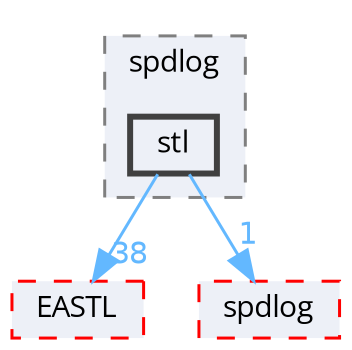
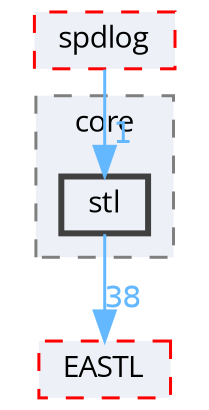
  digraph {
    compound=true
    fontname="Open Sans"
    node [color=red fillcolor="#edf0f7" fontname="Open Sans" fontsize=10 shape=box style="filled,dashed"]
    edge [color=steelblue1 fontcolor=steelblue1 fontname="Open Sans" fontsize=10 labeldistance=1.5 labelfontname=Helvetica labelfontsize=10]
    n1 [color=grey25 height=0.2 label=stl style="filled,bold" width=0.4]
    n2 [height=0.2 label=EASTL width=0.4]
    n3 [height=0.2 label=spdlog width=0.4]
    subgraph cluster_1 {
      bgcolor="#edf0f7"
      fontsize=10
-     label=spdlog
+     label=core
      pencolor=grey50
      style="filled,dashed"
      n1
    }
    n1 -> n2 [headlabel=38]
-   n1 -> n3 [headlabel=1]
+   n3 -> n1 [headlabel=1]
  }
